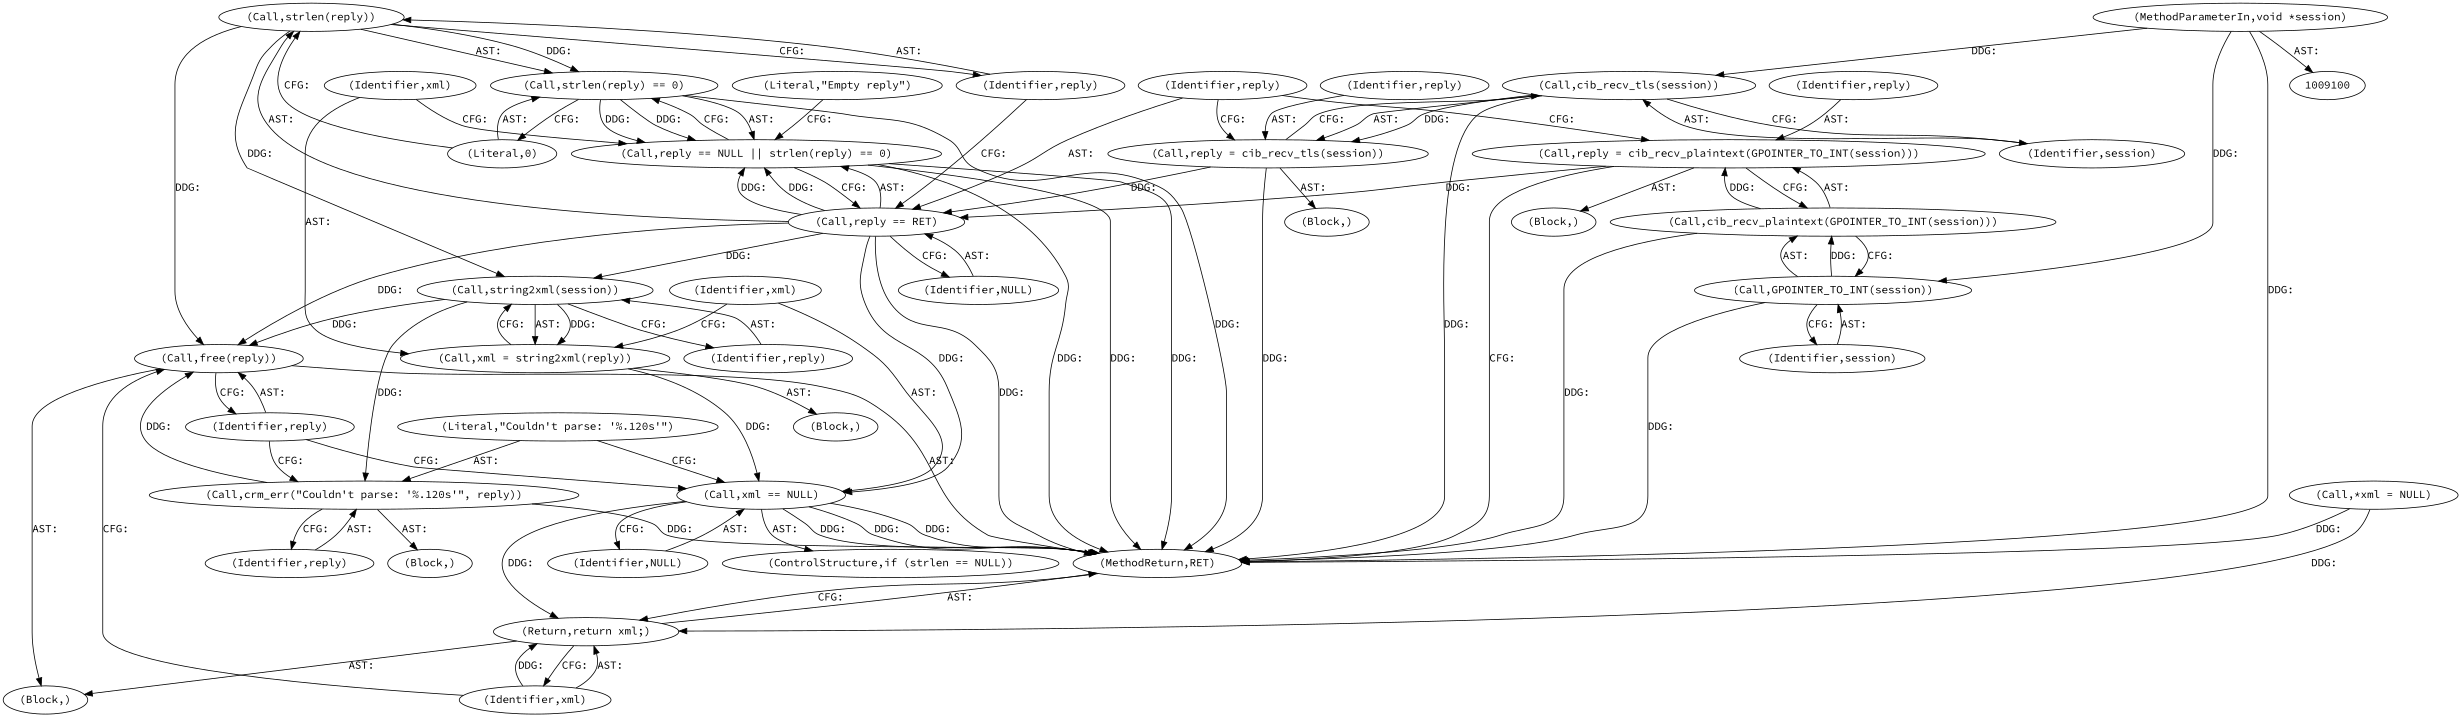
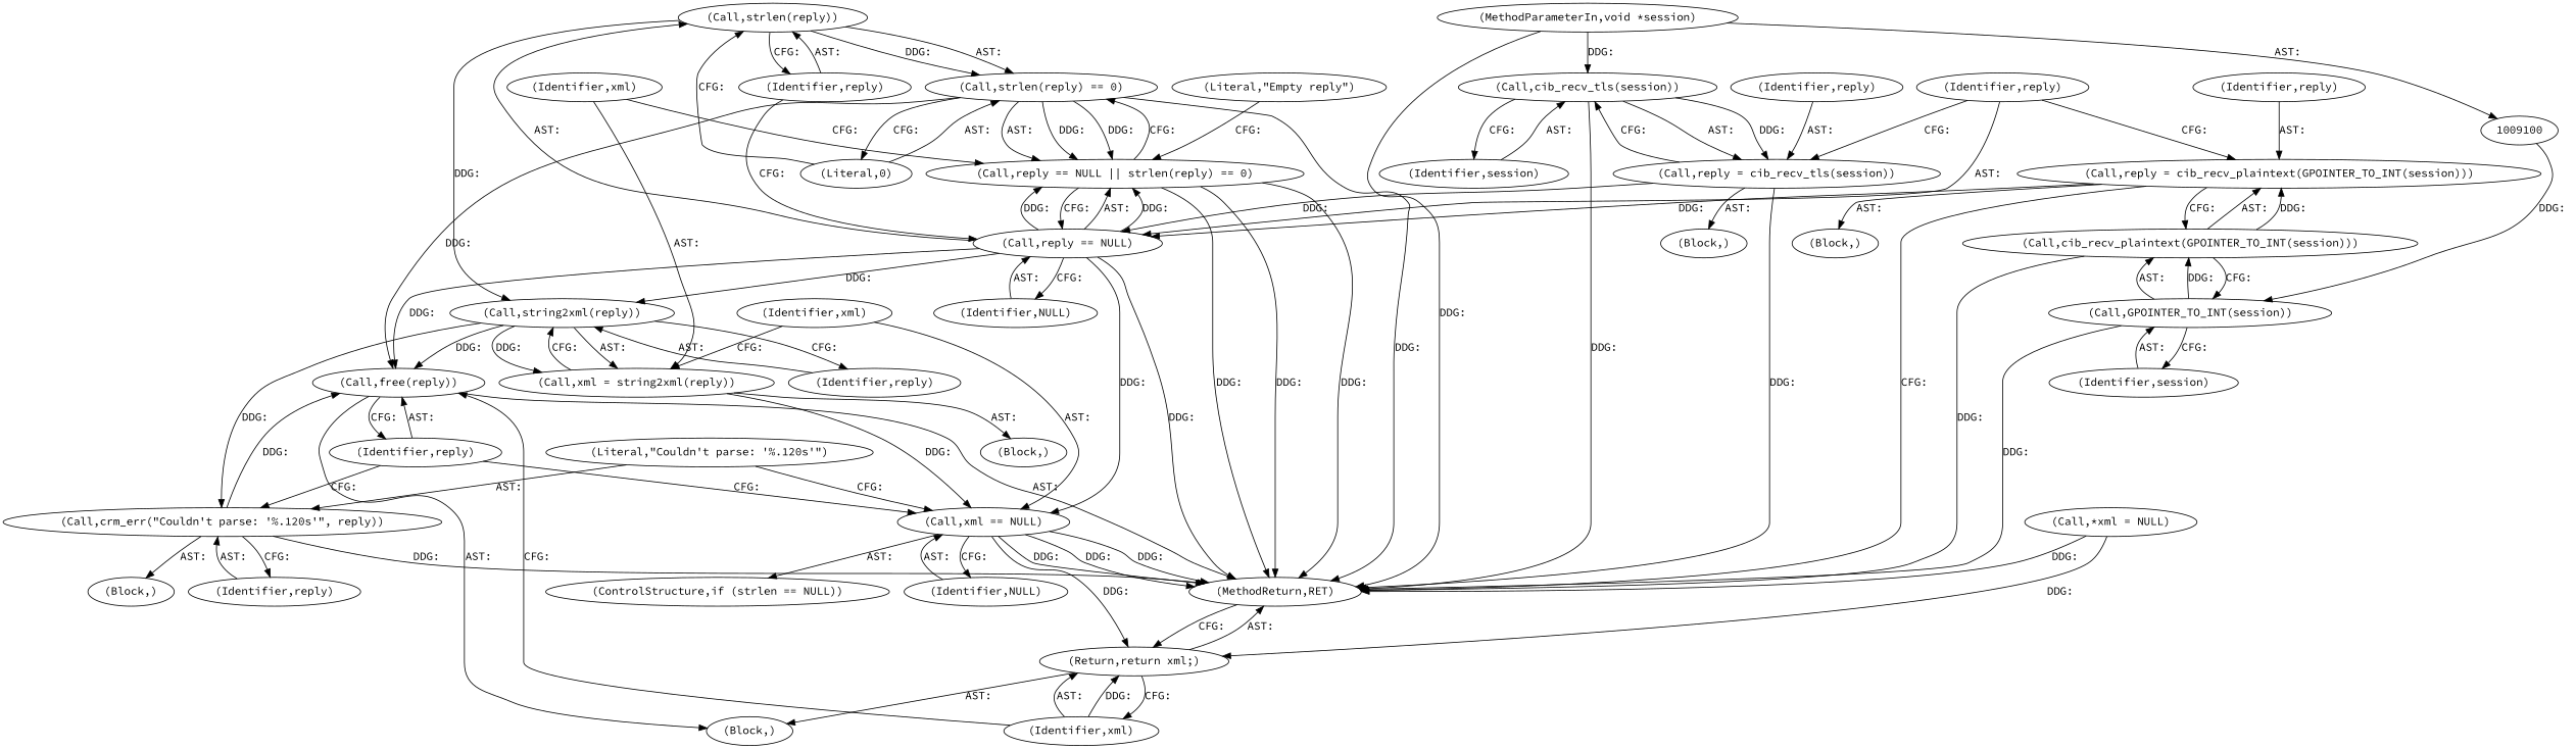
  digraph {
    fontname="Source Code Pro"
    node [fontname="Source Code Pro"]
    edge [fontname="Source Code Pro"]
    n1 [label="(Call,strlen(reply))"]
    n2 [label="(Call,strlen(reply) == 0)"]
-   n3 [label="(Call,string2xml(session))"]
+   n3 [label="(Call,string2xml(reply))"]
    n4 [label="(Call,free(reply))"]
    n5 [label="(Identifier,reply)"]
    n6 [label="(Call,reply == NULL || strlen(reply) == 0)"]
    n7 [label="(MethodReturn,RET)"]
    n8 [label="(Literal,0)"]
    n9 [label="(Call,xml = string2xml(reply))"]
    n10 [label="(Call,crm_err(\"Couldn't parse: '%.120s'\", reply))"]
    n11 [label="(Identifier,reply)"]
    n12 [label="(Block,)"]
    n13 [label="(Identifier,reply)"]
-   n14 [label="(Call,reply == RET)"]
+   n14 [label="(Call,reply == NULL)"]
    n15 [label="(Call,xml == NULL)"]
    n16 [label="(Identifier,NULL)"]
    n17 [label="(Return,return xml;)"]
    n18 [label="(Identifier,NULL)"]
    n19 [label="(ControlStructure,if (strlen == NULL))"]
    n20 [label="(Call,reply = cib_recv_plaintext(GPOINTER_TO_INT(session)))"]
    n21 [label="(Call,cib_recv_plaintext(GPOINTER_TO_INT(session)))"]
    n22 [label="(Block,)"]
    n23 [label="(Call,GPOINTER_TO_INT(session))"]
    n24 [label="(Identifier,session)"]
    n25 [label="(MethodParameterIn,void *session)"]
    n26 [label="(Call,cib_recv_tls(session))"]
    n27 [label=1009100]
    n28 [label="(Call,reply = cib_recv_tls(session))"]
    n29 [label="(Identifier,session)"]
    n30 [label="(Block,)"]
    n31 [label="(Block,)"]
    n32 [label="(Identifier,reply)"]
    n33 [label="(Block,)"]
    n34 [label="(Identifier,xml)"]
    n35 [label="(Identifier,xml)"]
    n36 [label="(Identifier,reply)"]
    n37 [label="(Identifier,reply)"]
    n38 [label="(Identifier,reply)"]
    n39 [label="(Literal,\"Empty reply\")"]
    n40 [label="(Literal,\"Couldn't parse: '%.120s'\")"]
    n41 [label="(Call,*xml = NULL)"]
    n42 [label="(Identifier,xml)"]
    n1 -> n2 [label="AST: "]
    n1 -> n2 [label="DDG: "]
    n1 -> n3 [label="DDG: "]
-   n1 -> n4 [label="DDG: "]
+   n2 -> n4 [label="DDG: "]
    n1 -> n5 [label="CFG: "]
    n2 -> n6 [label="AST: "]
    n2 -> n6 [label="DDG: "]
    n2 -> n6 [label="DDG: "]
    n2 -> n7 [label="DDG: "]
    n2 -> n8 [label="CFG: "]
    n3 -> n4 [label="DDG: "]
    n3 -> n9 [label="AST: "]
    n3 -> n9 [label="DDG: "]
    n3 -> n10 [label="DDG: "]
    n3 -> n11 [label="CFG: "]
    n4 -> n7 [label="AST: "]
    n4 -> n12 [label="AST: "]
    n4 -> n13 [label="CFG: "]
    n5 -> n1 [label="AST: "]
    n5 -> n14 [label="CFG: "]
    n6 -> n2 [label="CFG: "]
    n6 -> n7 [label="DDG: "]
    n6 -> n7 [label="DDG: "]
    n6 -> n7 [label="DDG: "]
    n6 -> n14 [label="CFG: "]
    n7 -> n17 [label="CFG: "]
    n8 -> n1 [label="CFG: "]
    n8 -> n2 [label="AST: "]
    n9 -> n3 [label="CFG: "]
    n9 -> n15 [label="DDG: "]
    n9 -> n31 [label="AST: "]
    n10 -> n4 [label="DDG: "]
    n10 -> n7 [label="DDG: "]
    n10 -> n32 [label="CFG: "]
    n10 -> n33 [label="AST: "]
    n11 -> n3 [label="AST: "]
    n13 -> n4 [label="AST: "]
    n13 -> n10 [label="CFG: "]
    n13 -> n15 [label="CFG: "]
    n14 -> n1 [label="AST: "]
    n14 -> n3 [label="DDG: "]
    n14 -> n4 [label="DDG: "]
    n14 -> n6 [label="AST: "]
    n14 -> n6 [label="DDG: "]
    n14 -> n6 [label="DDG: "]
    n14 -> n7 [label="DDG: "]
    n14 -> n15 [label="DDG: "]
    n14 -> n16 [label="CFG: "]
    n15 -> n7 [label="DDG: "]
    n15 -> n7 [label="DDG: "]
    n15 -> n7 [label="DDG: "]
    n15 -> n17 [label="DDG: "]
    n15 -> n18 [label="CFG: "]
    n15 -> n19 [label="AST: "]
    n16 -> n14 [label="AST: "]
    n17 -> n7 [label="AST: "]
    n17 -> n12 [label="AST: "]
    n17 -> n34 [label="CFG: "]
    n18 -> n15 [label="AST: "]
    n20 -> n7 [label="CFG: "]
    n20 -> n14 [label="DDG: "]
    n20 -> n21 [label="CFG: "]
    n20 -> n22 [label="AST: "]
    n21 -> n7 [label="DDG: "]
    n21 -> n20 [label="AST: "]
    n21 -> n20 [label="DDG: "]
    n21 -> n23 [label="CFG: "]
    n23 -> n7 [label="DDG: "]
    n23 -> n21 [label="AST: "]
    n23 -> n21 [label="DDG: "]
    n23 -> n24 [label="CFG: "]
    n24 -> n23 [label="AST: "]
    n25 -> n7 [label="DDG: "]
-   n25 -> n23 [label="DDG: "]
+   n27 -> n23 [label="DDG: "]
    n25 -> n26 [label="DDG: "]
    n25 -> n27 [label="AST: "]
    n26 -> n7 [label="DDG: "]
    n26 -> n28 [label="AST: "]
    n26 -> n28 [label="DDG: "]
    n26 -> n29 [label="CFG: "]
    n28 -> n7 [label="DDG: "]
    n28 -> n14 [label="DDG: "]
    n28 -> n26 [label="CFG: "]
    n28 -> n30 [label="AST: "]
    n29 -> n26 [label="AST: "]
    n32 -> n10 [label="AST: "]
    n34 -> n4 [label="CFG: "]
    n34 -> n17 [label="AST: "]
    n34 -> n17 [label="DDG: "]
    n35 -> n9 [label="CFG: "]
    n35 -> n15 [label="AST: "]
    n36 -> n20 [label="AST: "]
    n37 -> n14 [label="AST: "]
    n37 -> n20 [label="CFG: "]
    n37 -> n28 [label="CFG: "]
    n38 -> n28 [label="AST: "]
    n39 -> n6 [label="CFG: "]
    n40 -> n10 [label="AST: "]
    n40 -> n15 [label="CFG: "]
    n41 -> n7 [label="DDG: "]
    n41 -> n17 [label="DDG: "]
    n42 -> n6 [label="CFG: "]
    n42 -> n9 [label="AST: "]
  }
